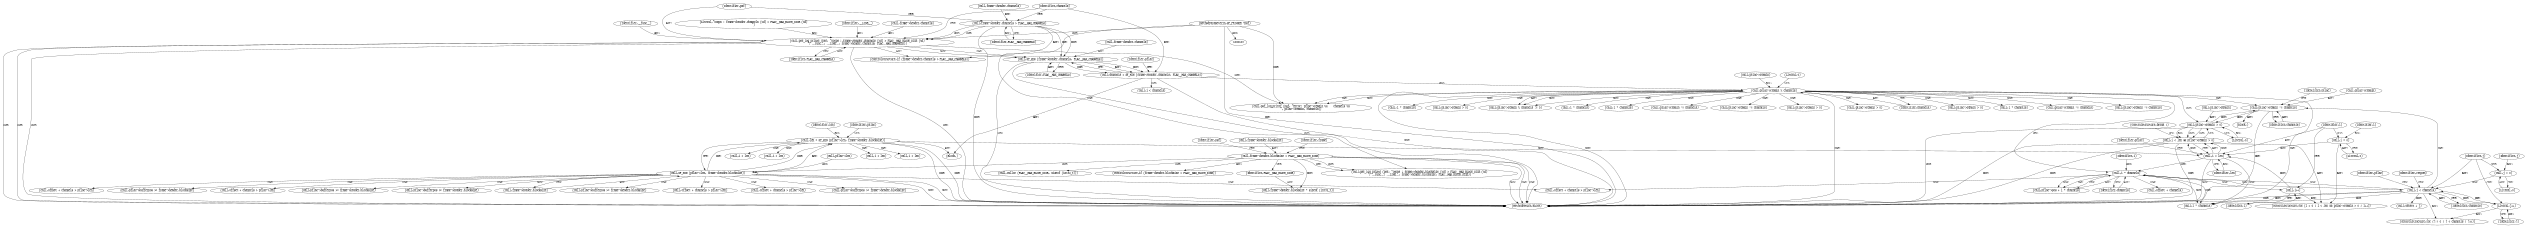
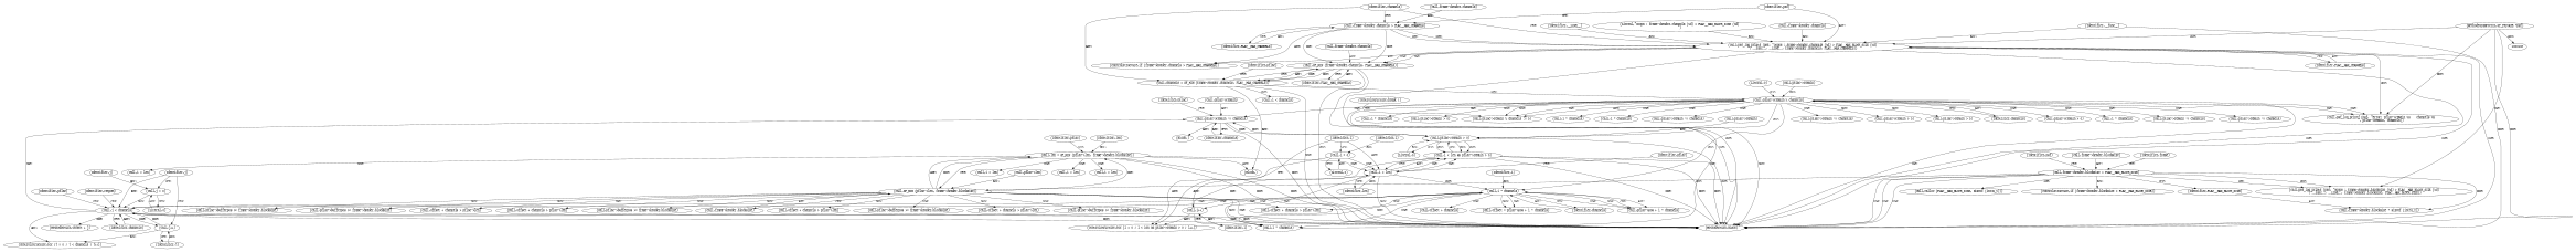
  digraph {
    fontname="Courier Prime"
    node [fontname="Courier Prime"]
    edge [fontname="Courier Prime"]
    n1 [label="(Call,pflac->remain -= channels)"]
    n2 [label="(Call,pflac->remain > 0)"]
    n3 [label="(Block,)"]
    n4 [label="(MethodReturn,BLOCK)"]
    n5 [label="(Identifier,channels)"]
    n6 [label="(Call,i < len && pflac->remain > 0)"]
    n7 [label="(Literal,0)"]
    n8 [label="(Call,j < channels)"]
-   n9 [label="(Literal,j++)"]
+   n9 [label="(Call,j++)"]
    n10 [label="(Call,i * channels)"]
-   n11 [label="(Call,offset + j)"]
+   n11 [label="(MethodReturn,offset + j)"]
    n12 [label="(Identifier,channels)"]
    n13 [label="(Call,i * channels)"]
    n14 [label="(ControlStructure,for (j = 0 ; j < channels ; j++))"]
    n15 [label="(Identifier,j)"]
    n16 [label="(Call,i++)"]
+   n17 [label="(Call,offset = pflac->pos + i * channels)"]
    n18 [label="(Identifier,channels)"]
    n19 [label="(Call,offset + channels > pflac->len)"]
    n20 [label="(Call,pflac->pos + i * channels)"]
    n21 [label="(Call,offset + channels)"]
    n22 [label="(Call,j = 0)"]
    n23 [label="(Literal,0)"]
    n24 [label="(Call,i < len)"]
    n25 [label="(Identifier,i)"]
    n26 [label="(ControlStructure,for (i = 0 ; i < len && pflac->remain > 0 ; i++))"]
    n27 [label="(Identifier,len)"]
    n28 [label="(Call,i = 0)"]
    n29 [label="(Literal,0)"]
    n30 [label="(Call,len = SF_MIN (pflac->len, frame->header.blocksize))"]
    n31 [label="(Call,SF_MIN (pflac->len, frame->header.blocksize))"]
    n32 [label="(Call,i < len)"]
    n33 [label="(Call,i < len)"]
    n34 [label="(Call,i < len)"]
    n35 [label="(Block,)"]
    n36 [label="(Call,i < len)"]
    n37 [label="(Call,offset + channels > pflac->len)"]
    n38 [label="(Call,offset + channels > pflac->len)"]
    n39 [label="(Call,pflac->bufferpos >= frame->header.blocksize)"]
    n40 [label="(Call,offset + channels > pflac->len)"]
    n41 [label="(Call,pflac->bufferpos >= frame->header.blocksize)"]
    n42 [label="(Call,offset + channels > pflac->len)"]
    n43 [label="(Call,pflac->bufferpos >= frame->header.blocksize)"]
    n44 [label="(Call,pflac->bufferpos >= frame->header.blocksize)"]
    n45 [label="(Call,pflac->bufferpos >= frame->header.blocksize)"]
    n46 [label="(Call,frame->header.blocksize)"]
    n47 [label="(Call,frame->header.blocksize > FLAC__MAX_BLOCK_SIZE)"]
    n48 [label="(Identifier,FLAC__MAX_BLOCK_SIZE)"]
    n49 [label="(Call,psf_log_printf (psf, \"Ooops : frame->header.blocksize (%d) > FLAC__MAX_BLOCK_SIZE (%d)\n\", __func__, __LINE__, frame->header.blocksize, FLAC__MAX_BLOCK_SIZE))"]
    n50 [label="(Call,calloc (FLAC__MAX_BLOCK_SIZE, sizeof (int32_t)))"]
    n51 [label="(ControlStructure,if (frame->header.blocksize > FLAC__MAX_BLOCK_SIZE))"]
    n52 [label="(Call,frame->header.blocksize * sizeof (int32_t))"]
    n53 [label="(Call,pflac->remain % channels)"]
    n54 [label="(Call,pflac->remain -= channels)"]
    n55 [label="(Call,pflac->remain -= channels)"]
    n56 [label="(Call,pflac->remain > 0)"]
    n57 [label="(Call,pflac->remain > 0)"]
    n58 [label="(Identifier,channels)"]
    n59 [label="(Call,psf_log_printf (psf, \"Error: pflac->remain %u    channels %u\n\", pflac->remain, channels))"]
    n60 [label="(Call,pflac->remain > 0)"]
    n61 [label="(Call,i * channels)"]
    n62 [label="(Call,pflac->remain -= channels)"]
    n63 [label="(Call,pflac->remain -= channels)"]
    n64 [label="(Call,i * channels)"]
    n65 [label="(Call,pflac->remain > 0)"]
    n66 [label="(Call,pflac->remain % channels != 0)"]
    n67 [label="(Call,i * channels)"]
    n68 [label="(Call,i * channels)"]
    n69 [label="(Call,channels = SF_MIN (frame->header.channels, FLAC__MAX_CHANNELS))"]
    n70 [label="(Call,SF_MIN (frame->header.channels, FLAC__MAX_CHANNELS))"]
    n71 [label="(Call,i < channels)"]
    n72 [label="(Identifier,FLAC__MAX_CHANNELS)"]
    n73 [label="(Call,frame->header.channels > FLAC__MAX_CHANNELS)"]
    n74 [label="(Call,psf_log_printf (psf, \"Ooops : frame->header.channels (%d) > FLAC__MAX_BLOCK_SIZE (%d)\n\", __func__, __LINE__, frame->header.channels, FLAC__MAX_CHANNELS))"]
    n75 [label="(Identifier,FLAC__MAX_CHANNELS)"]
    n76 [label="(ControlStructure,if (frame->header.channels > FLAC__MAX_CHANNELS))"]
    n77 [label="(Identifier,FLAC__MAX_CHANNELS)"]
    n78 [label="(MethodParameterIn,SF_PRIVATE *psf)"]
    1000103
    n80 [label="(Call,frame->header.channels)"]
    n81 [label="(Identifier,__LINE__)"]
    n82 [label="(Identifier,i)"]
    n83 [label="(Call,pflac->remain)"]
    n84 [label="(Identifier,j)"]
    n85 [label="(Identifier,pflac)"]
    n86 [label="(Identifier,psf)"]
    n87 [label="(Identifier,retpcm)"]
    n88 [label="(ControlStructure,break ;)"]
    n89 [label="(Call,frame->header.channels)"]
    n90 [label="(Literal,\"Ooops : frame->header.channels (%d) > FLAC__MAX_BLOCK_SIZE (%d)\n\")"]
    n91 [label="(Identifier,channels)"]
    n92 [label="(Identifier,len)"]
    n93 [label="(Identifier,pflac)"]
    n94 [label="(Identifier,pflac)"]
    n95 [label="(Call,pflac->remain)"]
    n96 [label="(Identifier,pflac)"]
    n97 [label="(Call,frame->header.blocksize)"]
    n98 [label="(Identifier,i)"]
    n99 [label="(Identifier,pflac)"]
    n100 [label="(Identifier,psf)"]
    n101 [label="(Literal,0)"]
    n102 [label="(Call,pflac->len)"]
    n103 [label="(Identifier,i)"]
    n104 [label="(Identifier,__func__)"]
    n105 [label="(Call,frame->header.channels)"]
    n106 [label="(Identifier,frame)"]
    n107 [label="(Identifier,j)"]
    n108 [label="(Call,pflac->remain)"]
    n1 -> n2 [label="DDG: "]
    n1 -> n3 [label="AST: "]
    n1 -> n4 [label="DDG: "]
    n1 -> n5 [label="CFG: "]
    n2 -> n1 [label="DDG: "]
    n2 -> n4 [label="DDG: "]
    n2 -> n6 [label="AST: "]
    n2 -> n6 [label="DDG: "]
    n2 -> n6 [label="DDG: "]
    n2 -> n7 [label="CFG: "]
    n5 -> n1 [label="AST: "]
    n6 -> n2 [label="CFG: "]
    n6 -> n4 [label="DDG: "]
    n6 -> n4 [label="DDG: "]
    n6 -> n4 [label="DDG: "]
    n6 -> n24 [label="CFG: "]
    n6 -> n26 [label="AST: "]
    n7 -> n2 [label="AST: "]
    n8 -> n1 [label="DDG: "]
    n8 -> n4 [label="DDG: "]
    n8 -> n4 [label="DDG: "]
    n8 -> n9 [label="DDG: "]
    n8 -> n10 [label="DDG: "]
    n8 -> n11 [label="DDG: "]
    n8 -> n12 [label="CFG: "]
    n8 -> n13 [label="DDG: "]
    n8 -> n14 [label="AST: "]
    n9 -> n8 [label="DDG: "]
    n9 -> n14 [label="AST: "]
    n9 -> n15 [label="CFG: "]
    n10 -> n8 [label="DDG: "]
    n10 -> n13 [label="DDG: "]
    n10 -> n13 [label="DDG: "]
    n10 -> n16 [label="DDG: "]
+   n10 -> n17 [label="DDG: "]
+   n10 -> n17 [label="DDG: "]
    n10 -> n18 [label="CFG: "]
    n10 -> n19 [label="DDG: "]
    n10 -> n20 [label="AST: "]
    n10 -> n20 [label="DDG: "]
    n10 -> n20 [label="DDG: "]
    n10 -> n21 [label="DDG: "]
    n12 -> n8 [label="AST: "]
    n15 -> n9 [label="AST: "]
    n16 -> n24 [label="DDG: "]
    n16 -> n25 [label="CFG: "]
    n16 -> n26 [label="AST: "]
    n18 -> n10 [label="AST: "]
    n20 -> n10 [label="CFG: "]
    n22 -> n8 [label="DDG: "]
    n22 -> n23 [label="CFG: "]
    n23 -> n22 [label="AST: "]
    n24 -> n4 [label="DDG: "]
    n24 -> n6 [label="AST: "]
    n24 -> n6 [label="DDG: "]
    n24 -> n6 [label="DDG: "]
    n24 -> n10 [label="DDG: "]
    n24 -> n13 [label="DDG: "]
    n24 -> n27 [label="CFG: "]
    n25 -> n16 [label="AST: "]
    n27 -> n24 [label="AST: "]
    n28 -> n24 [label="DDG: "]
    n28 -> n26 [label="AST: "]
    n28 -> n29 [label="CFG: "]
    n29 -> n28 [label="AST: "]
    n30 -> n4 [label="DDG: "]
    n30 -> n4 [label="DDG: "]
    n30 -> n24 [label="DDG: "]
    n30 -> n31 [label="CFG: "]
    n30 -> n32 [label="DDG: "]
    n30 -> n33 [label="DDG: "]
    n30 -> n34 [label="DDG: "]
    n30 -> n35 [label="AST: "]
    n30 -> n36 [label="DDG: "]
    n31 -> n4 [label="DDG: "]
    n31 -> n4 [label="DDG: "]
    n31 -> n19 [label="DDG: "]
    n31 -> n30 [label="AST: "]
    n31 -> n30 [label="DDG: "]
    n31 -> n30 [label="DDG: "]
    n31 -> n37 [label="DDG: "]
    n31 -> n38 [label="DDG: "]
    n31 -> n39 [label="DDG: "]
    n31 -> n40 [label="DDG: "]
    n31 -> n41 [label="DDG: "]
    n31 -> n42 [label="DDG: "]
    n31 -> n43 [label="DDG: "]
    n31 -> n44 [label="DDG: "]
    n31 -> n45 [label="DDG: "]
    n31 -> n46 [label="CFG: "]
    n46 -> n31 [label="AST: "]
    n47 -> n4 [label="DDG: "]
    n47 -> n4 [label="DDG: "]
    n47 -> n4 [label="DDG: "]
    n47 -> n31 [label="DDG: "]
    n47 -> n48 [label="CFG: "]
    n47 -> n49 [label="DDG: "]
    n47 -> n49 [label="DDG: "]
    n47 -> n50 [label="DDG: "]
    n47 -> n51 [label="AST: "]
    n47 -> n52 [label="DDG: "]
    n48 -> n52 [label="AST: "]
    n53 -> n1 [label="DDG: "]
    n53 -> n2 [label="DDG: "]
    n53 -> n4 [label="DDG: "]
    n53 -> n4 [label="DDG: "]
    n53 -> n10 [label="DDG: "]
    n53 -> n13 [label="DDG: "]
    n53 -> n54 [label="DDG: "]
    n53 -> n55 [label="DDG: "]
    n53 -> n56 [label="DDG: "]
    n53 -> n57 [label="DDG: "]
    n53 -> n58 [label="CFG: "]
    n53 -> n59 [label="DDG: "]
    n53 -> n59 [label="DDG: "]
    n53 -> n60 [label="DDG: "]
    n53 -> n61 [label="DDG: "]
    n53 -> n62 [label="DDG: "]
    n53 -> n63 [label="DDG: "]
    n53 -> n64 [label="DDG: "]
    n53 -> n65 [label="DDG: "]
    n53 -> n66 [label="AST: "]
    n53 -> n66 [label="DDG: "]
    n53 -> n66 [label="DDG: "]
    n53 -> n67 [label="DDG: "]
    n53 -> n68 [label="DDG: "]
    n58 -> n53 [label="AST: "]
    n69 -> n4 [label="DDG: "]
    n69 -> n35 [label="AST: "]
    n69 -> n53 [label="DDG: "]
    n69 -> n70 [label="CFG: "]
    n69 -> n71 [label="DDG: "]
    n70 -> n4 [label="DDG: "]
    n70 -> n4 [label="DDG: "]
    n70 -> n69 [label="AST: "]
    n70 -> n69 [label="DDG: "]
    n70 -> n69 [label="DDG: "]
    n70 -> n72 [label="CFG: "]
    n72 -> n70 [label="AST: "]
-   n73 -> n4 [label="DDG: "]
+   n104 -> n4 [label="DDG: "]
    n73 -> n70 [label="DDG: "]
    n73 -> n70 [label="DDG: "]
    n73 -> n74 [label="DDG: "]
    n73 -> n74 [label="DDG: "]
    n73 -> n75 [label="CFG: "]
    n73 -> n76 [label="AST: "]
    n74 -> n4 [label="DDG: "]
    n74 -> n4 [label="DDG: "]
    n74 -> n4 [label="DDG: "]
    n74 -> n4 [label="DDG: "]
    n74 -> n59 [label="DDG: "]
    n74 -> n70 [label="DDG: "]
    n74 -> n70 [label="DDG: "]
    n74 -> n76 [label="AST: "]
    n74 -> n77 [label="CFG: "]
    n75 -> n73 [label="AST: "]
    n77 -> n74 [label="AST: "]
    n78 -> n4 [label="DDG: "]
    n78 -> n49 [label="DDG: "]
    n78 -> n59 [label="DDG: "]
    n78 -> n74 [label="DDG: "]
    n78 -> 1000103 [label="AST: "]
    n80 -> n70 [label="AST: "]
    n81 -> n74 [label="AST: "]
    n82 -> n16 [label="CFG: "]
    n82 -> n24 [label="AST: "]
    n82 -> n28 [label="CFG: "]
    n83 -> n1 [label="AST: "]
    n84 -> n22 [label="AST: "]
    n85 -> n8 [label="CFG: "]
    n86 -> n47 [label="CFG: "]
    n87 -> n8 [label="CFG: "]
-   n88 -> n6 [label="CFG: "]
+   n88 -> n66 [label="CFG: "]
    n89 -> n73 [label="AST: "]
    n90 -> n74 [label="AST: "]
    n91 -> n69 [label="AST: "]
    n91 -> n73 [label="CFG: "]
    n91 -> n74 [label="CFG: "]
    n92 -> n30 [label="AST: "]
    n93 -> n69 [label="CFG: "]
    n94 -> n24 [label="CFG: "]
    n95 -> n2 [label="AST: "]
    n96 -> n30 [label="CFG: "]
    n97 -> n47 [label="AST: "]
    n98 -> n10 [label="AST: "]
    n99 -> n1 [label="CFG: "]
    n100 -> n73 [label="CFG: "]
    n100 -> n74 [label="AST: "]
    n101 -> n53 [label="CFG: "]
    n102 -> n31 [label="AST: "]
    n103 -> n28 [label="AST: "]
    n104 -> n74 [label="AST: "]
    n105 -> n74 [label="AST: "]
    n106 -> n47 [label="CFG: "]
    n107 -> n8 [label="AST: "]
    n107 -> n9 [label="CFG: "]
    n107 -> n22 [label="CFG: "]
    n108 -> n53 [label="AST: "]
  }
